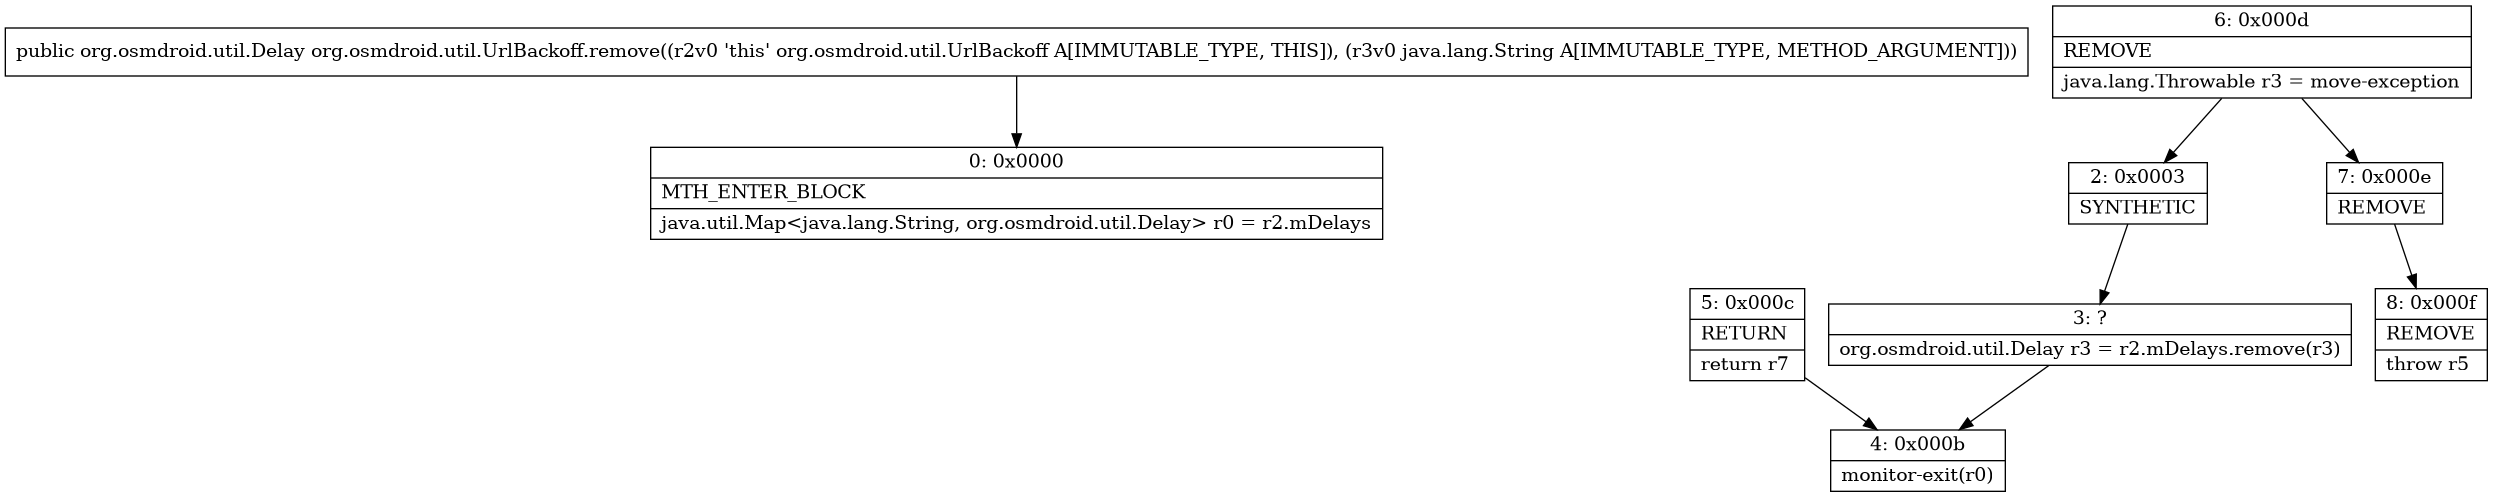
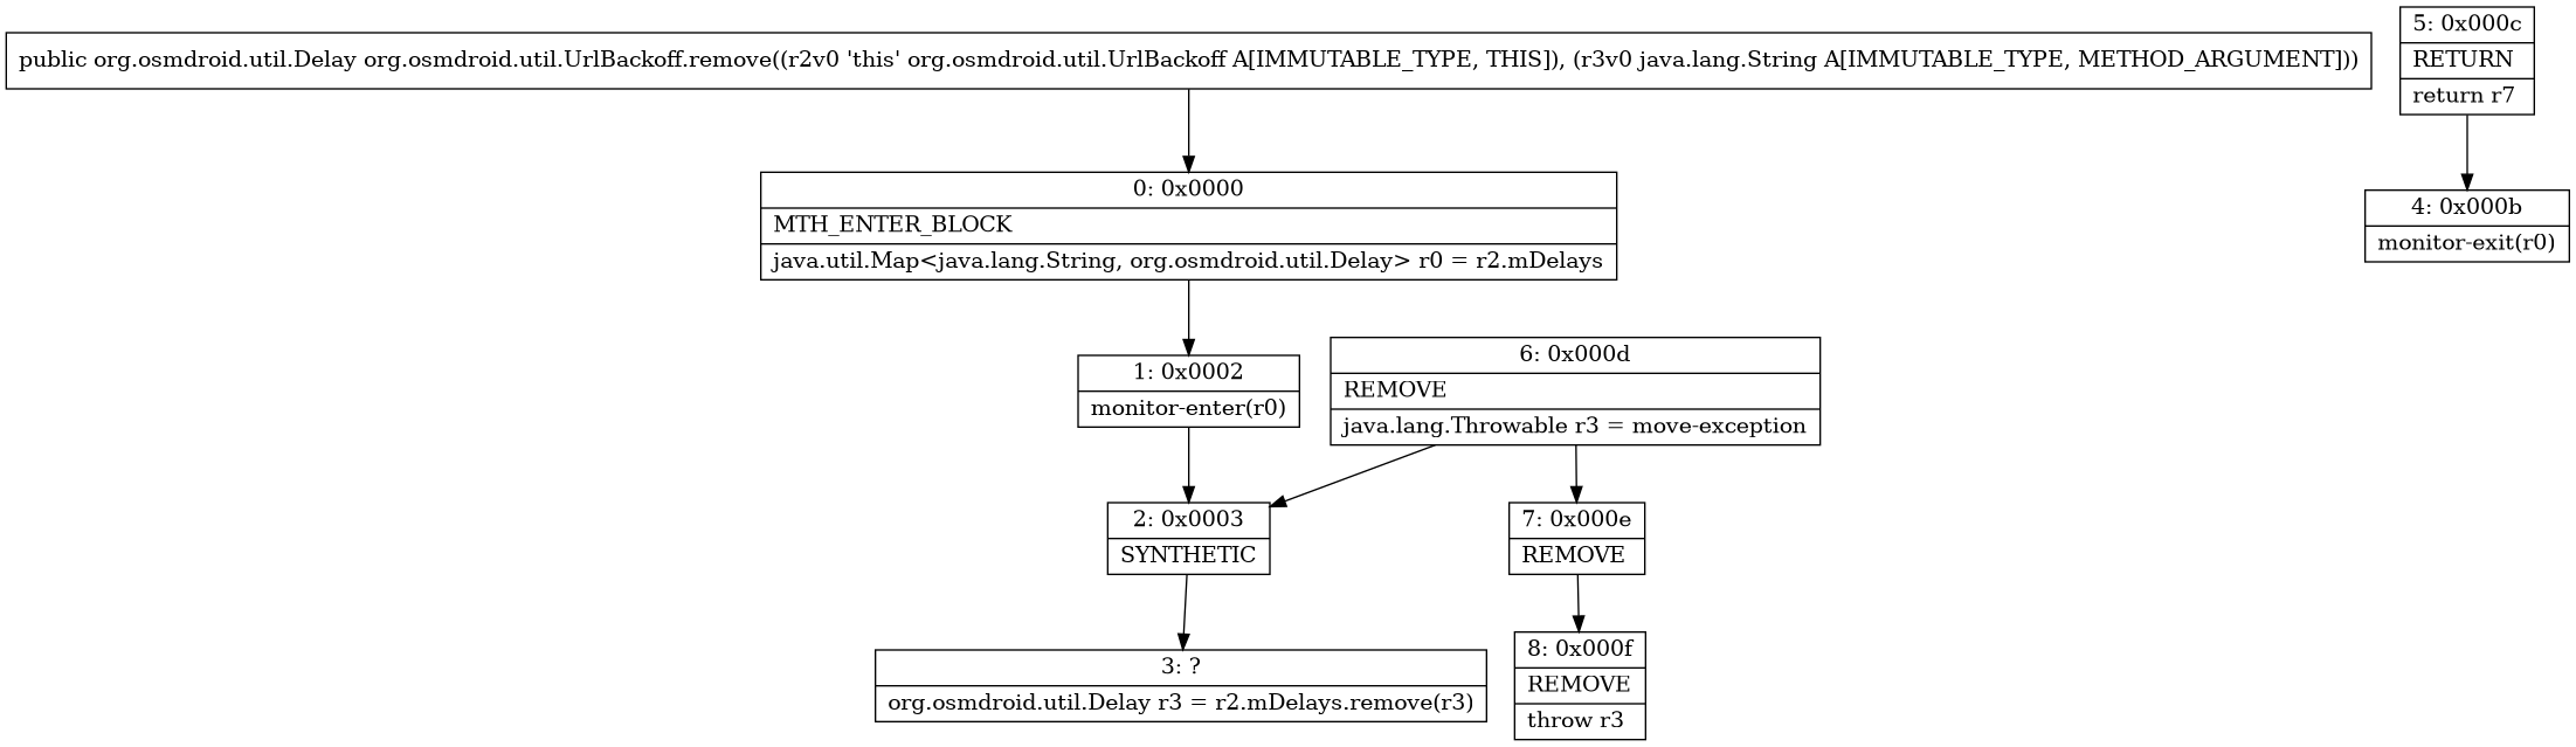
  digraph {
    node [shape=record]
    n1 [label="{0\:\ 0x0000|MTH_ENTER_BLOCK\l|java.util.Map\<java.lang.String, org.osmdroid.util.Delay\> r0 = r2.mDelays\l}"]
+   n2 [label="{1\:\ 0x0002|monitor\-enter(r0)\l}"]
    n3 [label="{2\:\ 0x0003|SYNTHETIC\l}"]
    n4 [label="{3\:\ ?|org.osmdroid.util.Delay r3 = r2.mDelays.remove(r3)\l}"]
    n5 [label="{4\:\ 0x000b|monitor\-exit(r0)\l}"]
    n6 [label="{6\:\ 0x000d|REMOVE\l|java.lang.Throwable r3 = move\-exception\l}"]
    n7 [label="{7\:\ 0x000e|REMOVE\l}"]
    n8 [label="{5\:\ 0x000c|RETURN\l|return r7\l}"]
-   n9 [label="{8\:\ 0x000f|REMOVE\l|throw r5\l}"]
+   n9 [label="{8\:\ 0x000f|REMOVE\l|throw r3\l}"]
    n10 [label="{public org.osmdroid.util.Delay org.osmdroid.util.UrlBackoff.remove((r2v0 'this' org.osmdroid.util.UrlBackoff A[IMMUTABLE_TYPE, THIS]), (r3v0 java.lang.String A[IMMUTABLE_TYPE, METHOD_ARGUMENT])) }"]
+   n1 -> n2
+   n2 -> n3
    n3 -> n4
-   n4 -> n5
    n6 -> n3
    n6 -> n7
    n7 -> n9
    n8 -> n5
    n10 -> n1
  }
